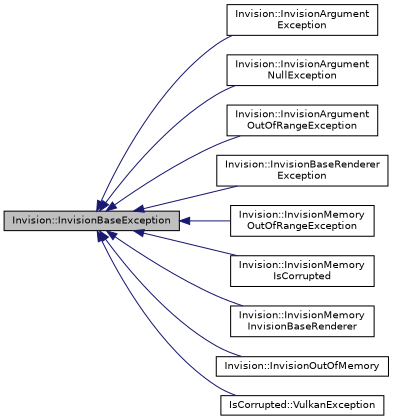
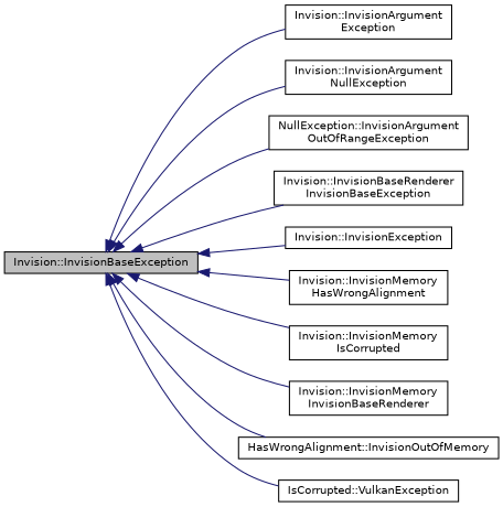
  digraph {
    rankdir=LR
    node [color=black fillcolor=white fontname=Helvetica fontsize=10 shape=record style=filled]
    edge [color=midnightblue dir=back fontname=Helvetica fontsize=10 labelfontname=Helvetica labelfontsize=10 style=solid]
    n1 [fillcolor=grey75 fontcolor=black height=0.2 label="Invision::InvisionBaseException" width=0.4]
    n2 [height=0.2 label="Invision::InvisionArgument\lException" width=0.4]
    n3 [height=0.2 label="Invision::InvisionArgument\lNullException" width=0.4]
-   n4 [height=0.2 label="Invision::InvisionArgument\lOutOfRangeException" width=0.4]
-   n5 [height=0.2 label="Invision::InvisionBaseRenderer\lException" width=0.4]
-   n7 [height=0.2 label="Invision::InvisionMemory\lOutOfRangeException" width=0.4]
+   n4 [height=0.2 label="NullException::InvisionArgument\lOutOfRangeException" width=0.4]
+   n5 [height=0.2 label="Invision::InvisionBaseRenderer\lInvisionBaseException" width=0.4]
+   n6 [height=0.2 label="Invision::InvisionException" width=0.4]
+   n7 [height=0.2 label="Invision::InvisionMemory\lHasWrongAlignment" width=0.4]
    n8 [height=0.2 label="Invision::InvisionMemory\lIsCorrupted" width=0.4]
    n9 [height=0.2 label="Invision::InvisionMemory\lInvisionBaseRenderer" width=0.4]
-   n10 [height=0.2 label="Invision::InvisionOutOfMemory" width=0.4]
+   n10 [height=0.2 label="HasWrongAlignment::InvisionOutOfMemory" width=0.4]
    n11 [height=0.2 label="IsCorrupted::VulkanException" width=0.4]
    n1 -> n2
    n1 -> n3
    n1 -> n4
    n1 -> n5
+   n1 -> n6
    n1 -> n7
    n1 -> n8
    n1 -> n9
    n1 -> n10
    n1 -> n11
  }
